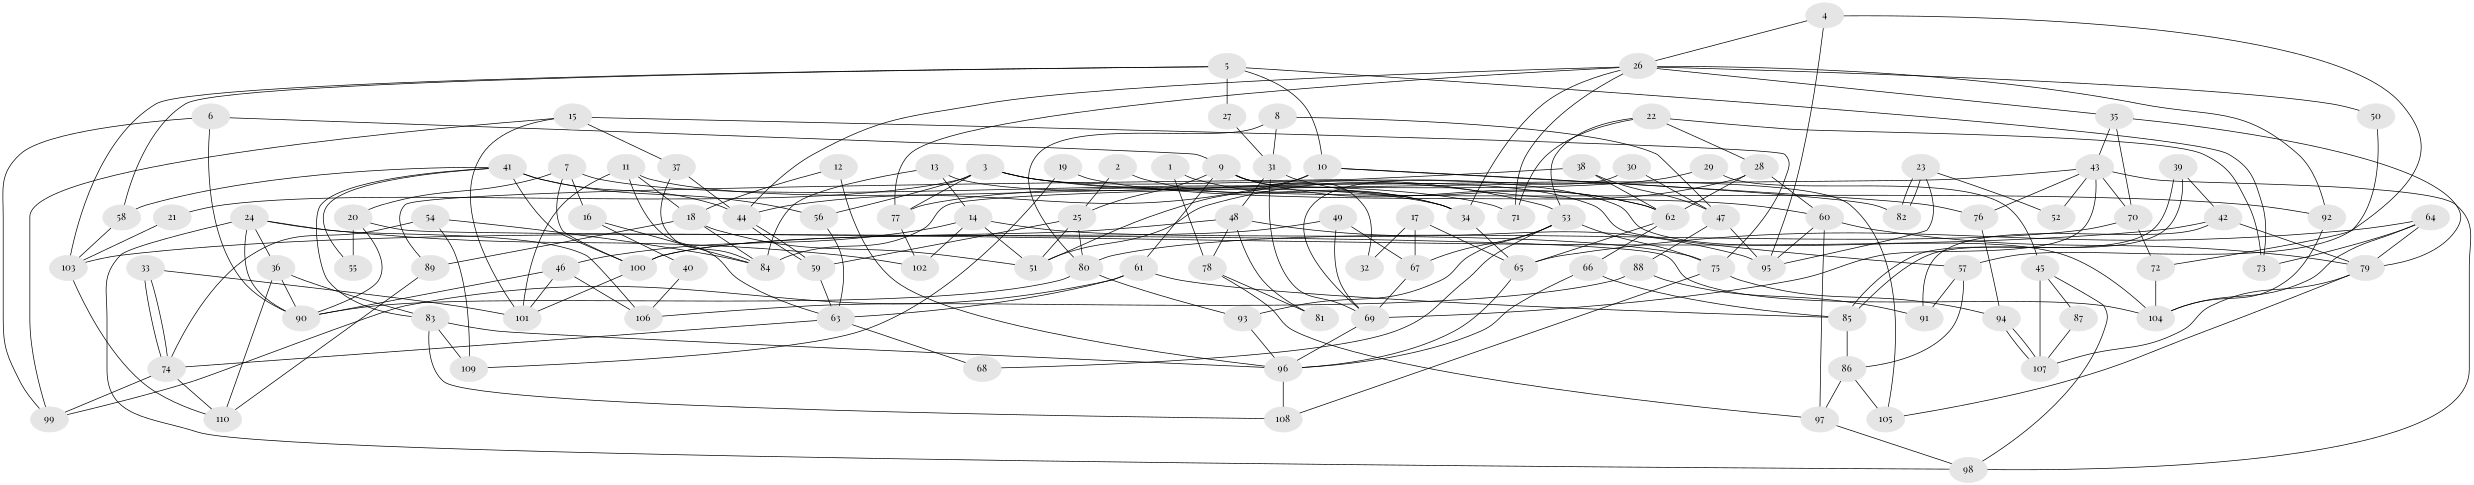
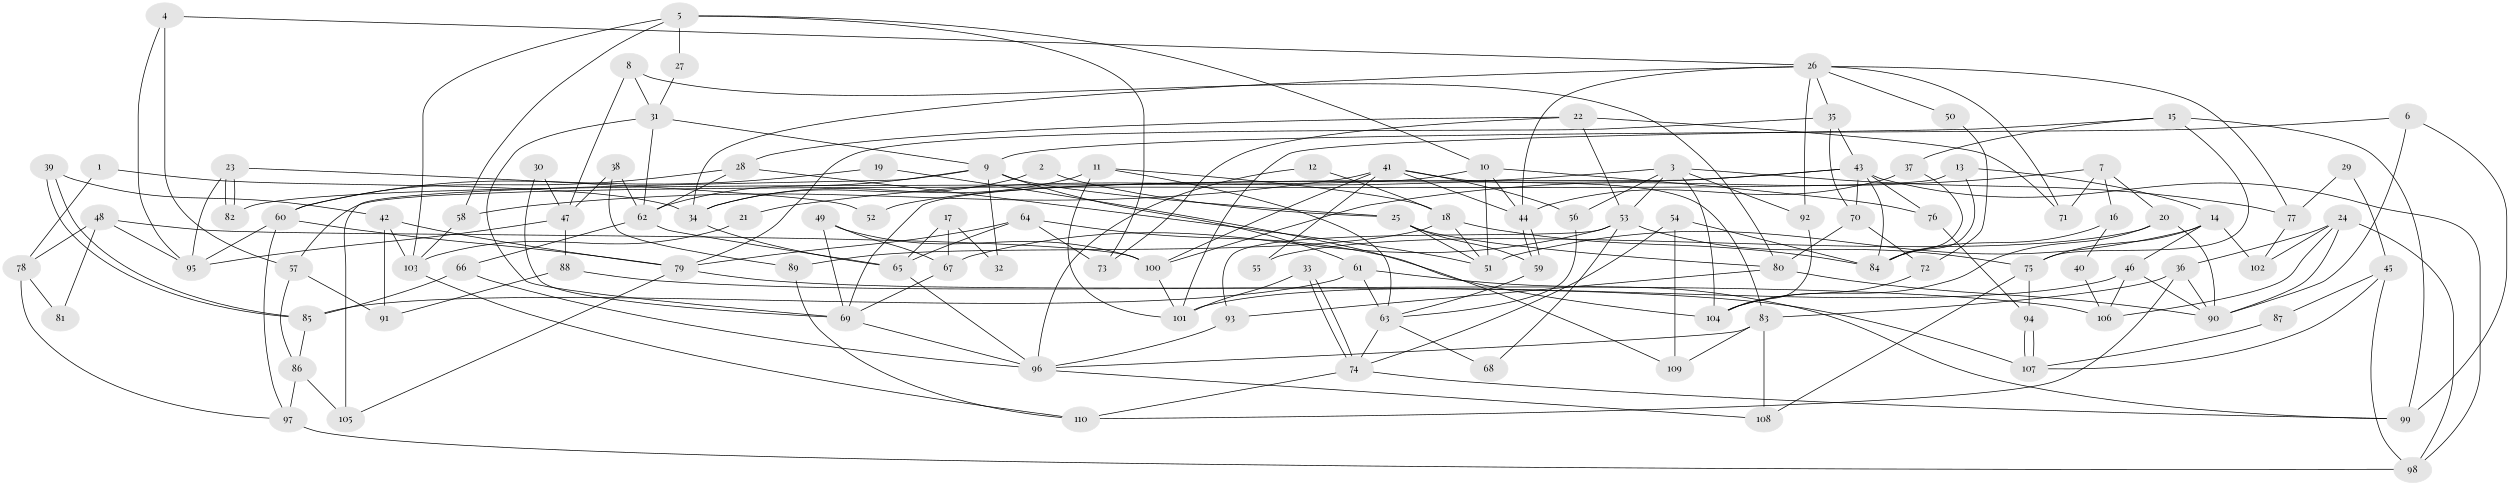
  graph {
    fontname="Playfair Display"
    node [color=gray90 fontname="Playfair Display" style=filled]
    edge [fontname="Playfair Display"]
    1
    34
    78
    65
    81
    97
    2
    25
    80
    51
    59
    3
    21
    53
    56
    77
    92
    104
    103
    75
    67
    68
    93
    63
    102
    4
    26
    57
    95
    71
    44
    35
    50
    91
    86
    5
    10
    27
    58
    73
    76
    82
    31
    110
    6
    9
    90
    99
    32
    61
    62
    105
    7
    16
    20
    100
    84
    40
    55
    101
    8
    47
    69
    48
    88
    85
    66
    94
    11
    18
    89
    74
    12
    96
    108
    13
    14
    46
    106
    15
    37
    17
    19
    60
    109
    79
    22
    28
    23
    52
    24
    36
    98
    83
    43
    70
    72
    29
    45
    87
    107
    30
    33
    38
    39
    42
    41
    49
    54
    64
    1 -- 34
    1 -- 78
    34 -- 65
    78 -- 81
    78 -- 97
    65 -- 96
    97 -- 98
    2 -- 34
    2 -- 25
    25 -- 80
    25 -- 51
    25 -- 59
    80 -- 93
    80 -- 90
    59 -- 63
    3 -- 21
    3 -- 53
    3 -- 56
    3 -- 77
    3 -- 92
    3 -- 104
    21 -- 103
    53 -- 75
    53 -- 67
    53 -- 68
    53 -- 93
    56 -- 63
    77 -- 102
    92 -- 104
    103 -- 110
    75 -- 94
    75 -- 108
    67 -- 69
    93 -- 96
    63 -- 68
    63 -- 74
    4 -- 26
    4 -- 57
    4 -- 95
    26 -- 34
    26 -- 77
    26 -- 92
    26 -- 71
    26 -- 44
    26 -- 35
    26 -- 50
    57 -- 91
    57 -- 86
    44 -- 59
    44 -- 59
    35 -- 79
    35 -- 43
    35 -- 70
    50 -- 72
    86 -- 97
    86 -- 105
    5 -- 103
    5 -- 10
    5 -- 27
    5 -- 58
    5 -- 73
    10 -- 51
    10 -- 44
    10 -- 76
    10 -- 82
    27 -- 31
    58 -- 103
    76 -- 94
    31 -- 62
    31 -- 69
-   31 -- 48
+   31 -- 9
    6 -- 9
    6 -- 90
    6 -- 99
    9 -- 25
    9 -- 32
    9 -- 61
    9 -- 62
    9 -- 105
    61 -- 63
    61 -- 99
    61 -- 85
    62 -- 65
    62 -- 66
    7 -- 71
    7 -- 16
    7 -- 20
    7 -- 100
    16 -- 84
    16 -- 40
    20 -- 104
    20 -- 90
    20 -- 55
    100 -- 101
    40 -- 106
    8 -- 80
    8 -- 31
    8 -- 47
    47 -- 95
    47 -- 88
    69 -- 96
    48 -- 78
    48 -- 81
    48 -- 95
    48 -- 100
    88 -- 91
    88 -- 106
    85 -- 86
    66 -- 85
    66 -- 96
    94 -- 107
    94 -- 107
    11 -- 34
    11 -- 63
    11 -- 101
    11 -- 18
    18 -- 51
    18 -- 84
    18 -- 89
    89 -- 110
    74 -- 110
    74 -- 99
    12 -- 18
    12 -- 96
    96 -- 108
    13 -- 57
    13 -- 84
    13 -- 14
    14 -- 51
    14 -- 75
    14 -- 102
    14 -- 46
    46 -- 90
    46 -- 101
    46 -- 106
    15 -- 75
    15 -- 99
    15 -- 101
    15 -- 37
    37 -- 44
    37 -- 84
    17 -- 65
    17 -- 67
    17 -- 32
    19 -- 60
    19 -- 109
    60 -- 97
    60 -- 95
    60 -- 79
    79 -- 105
    79 -- 107
    22 -- 53
    22 -- 71
    22 -- 73
    22 -- 28
    28 -- 51
    28 -- 62
    28 -- 60
    23 -- 95
    23 -- 82
    23 -- 82
    23 -- 52
    24 -- 102
    24 -- 90
    24 -- 106
    24 -- 36
    24 -- 98
    36 -- 110
    36 -- 90
    36 -- 83
    83 -- 96
    83 -- 108
    83 -- 109
    43 -- 76
    43 -- 84
    43 -- 69
    43 -- 52
    43 -- 98
    43 -- 70
    70 -- 80
    70 -- 72
    72 -- 104
    29 -- 77
    29 -- 45
    45 -- 98
    45 -- 87
    45 -- 107
    87 -- 107
    30 -- 47
    30 -- 69
    33 -- 101
    33 -- 74
    33 -- 74
    38 -- 62
    38 -- 47
    38 -- 89
    39 -- 85
    39 -- 85
    39 -- 42
    42 -- 103
    42 -- 91
    42 -- 79
    41 -- 56
    41 -- 44
    41 -- 58
    41 -- 100
    41 -- 55
    41 -- 83
    49 -- 67
    49 -- 100
    49 -- 69
    54 -- 84
    54 -- 74
    54 -- 109
    64 -- 65
    64 -- 104
    64 -- 73
    64 -- 79
  }
